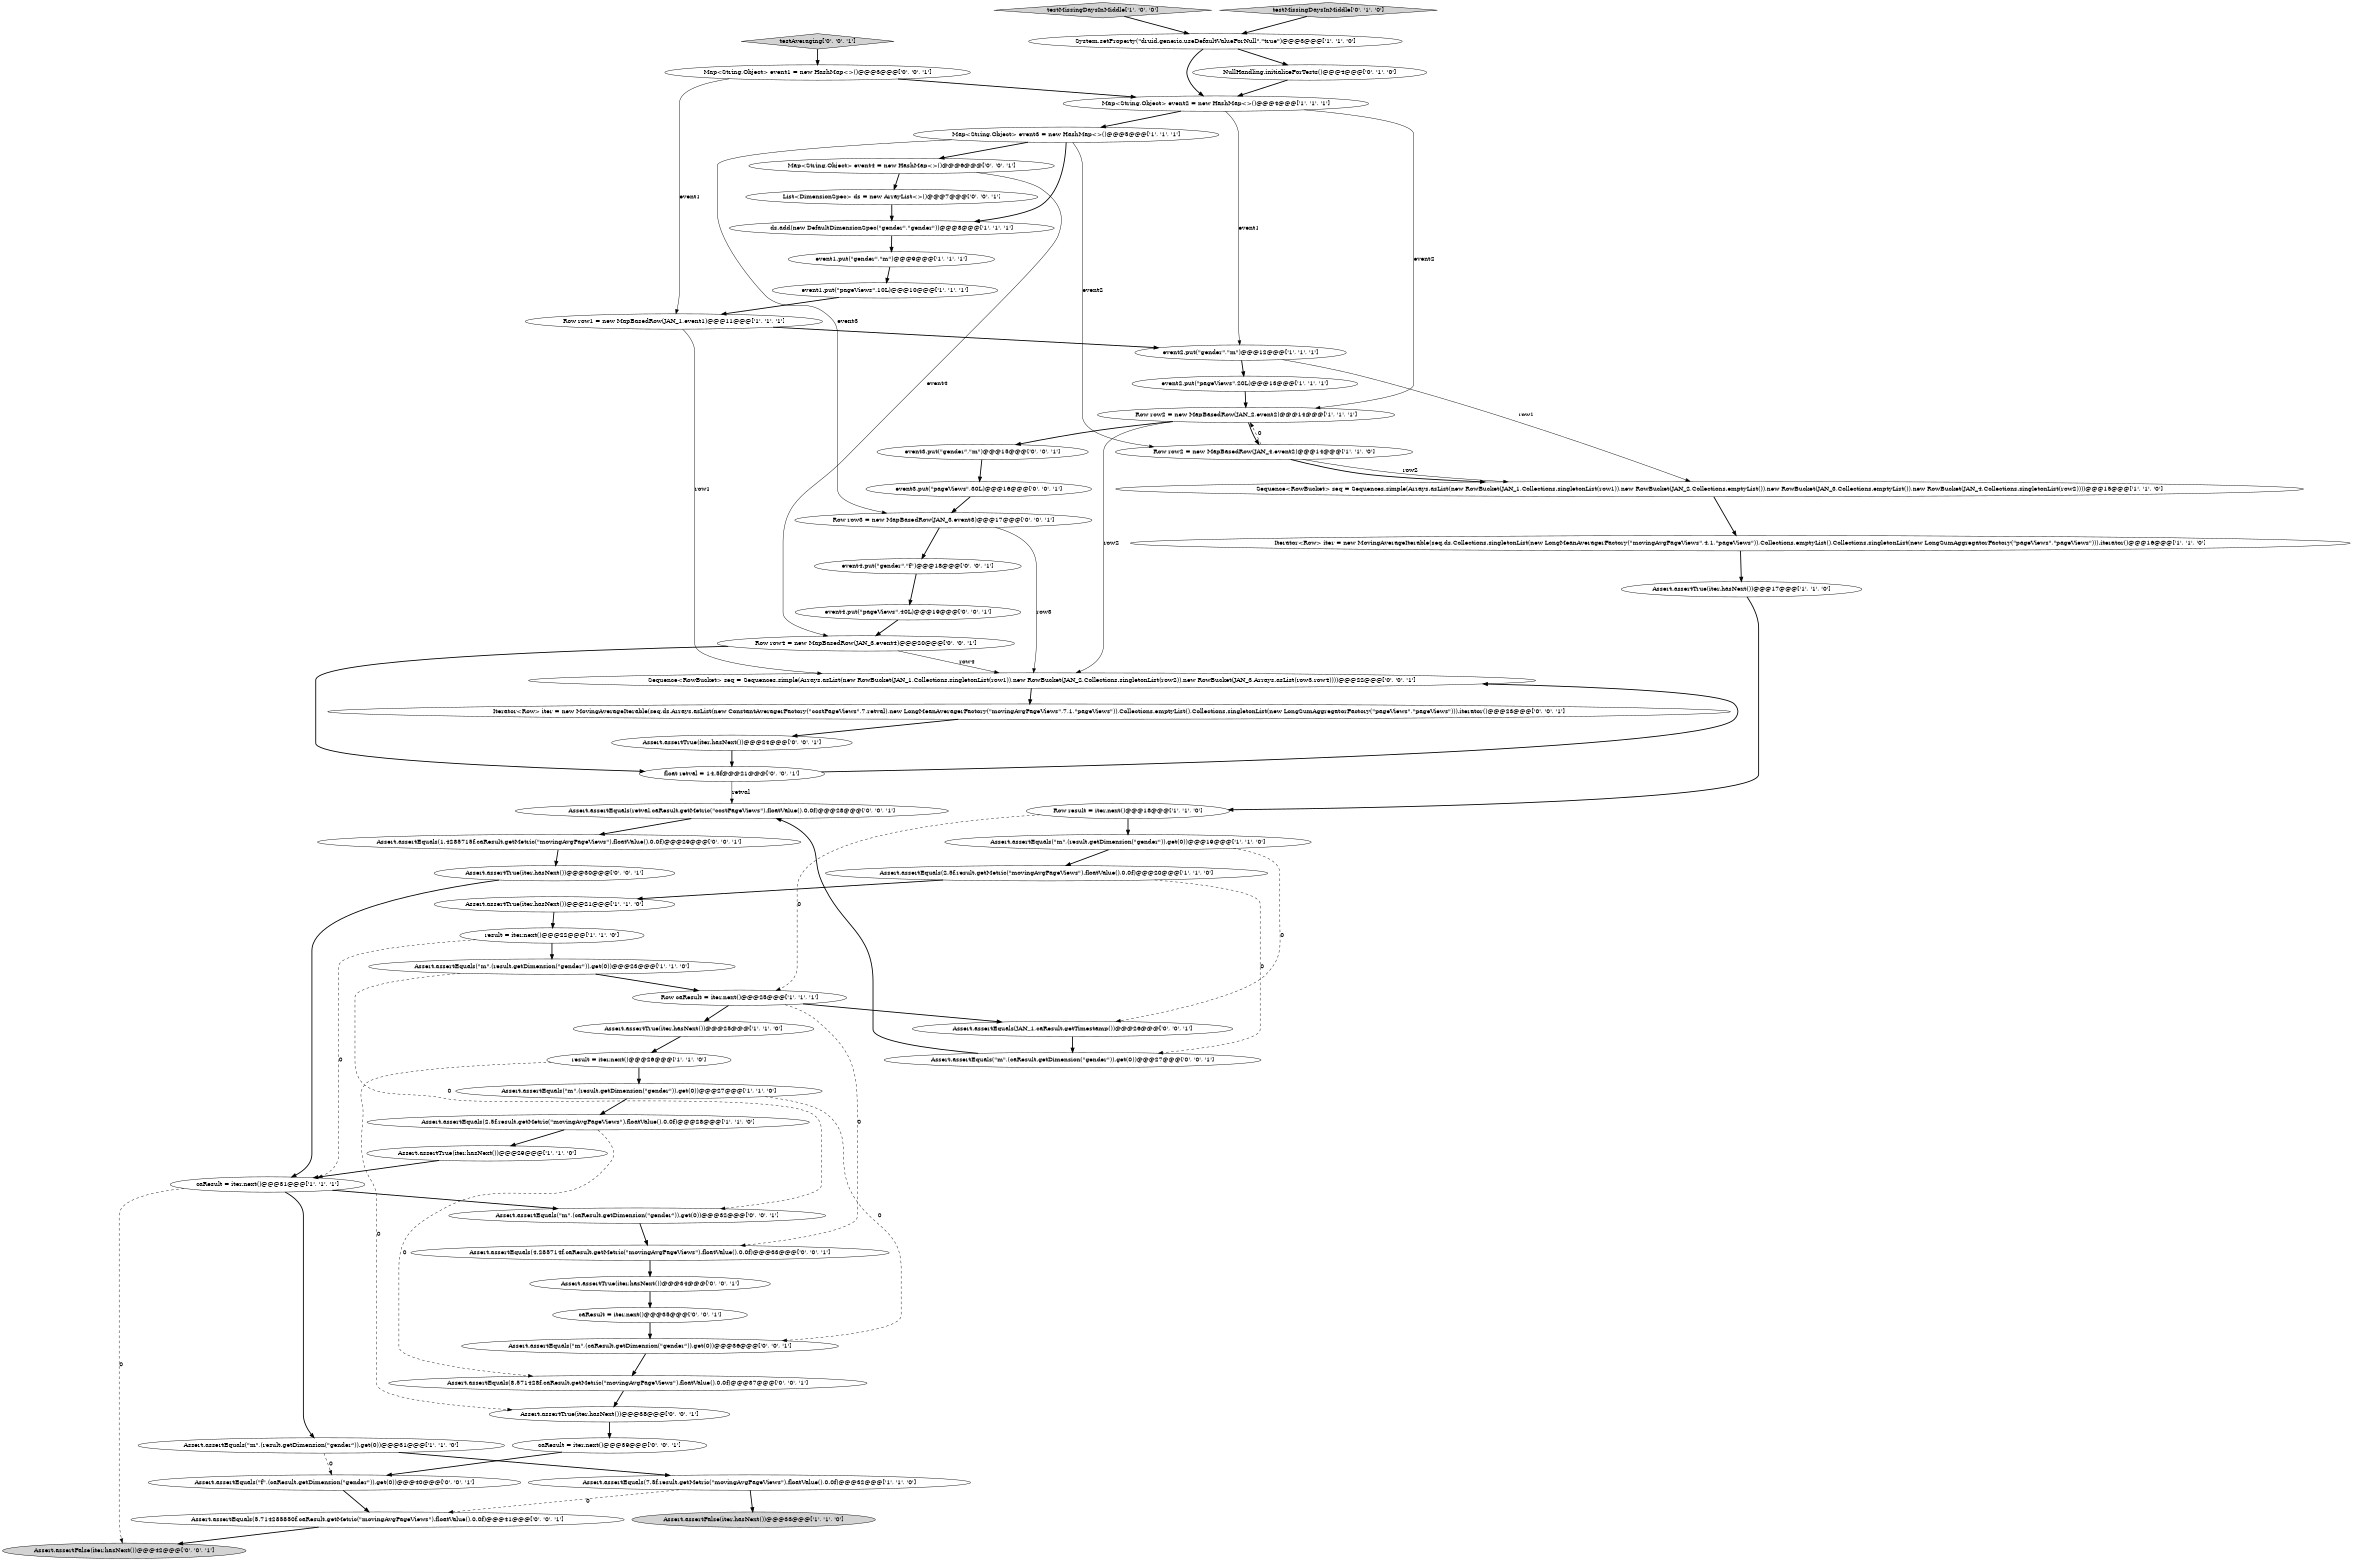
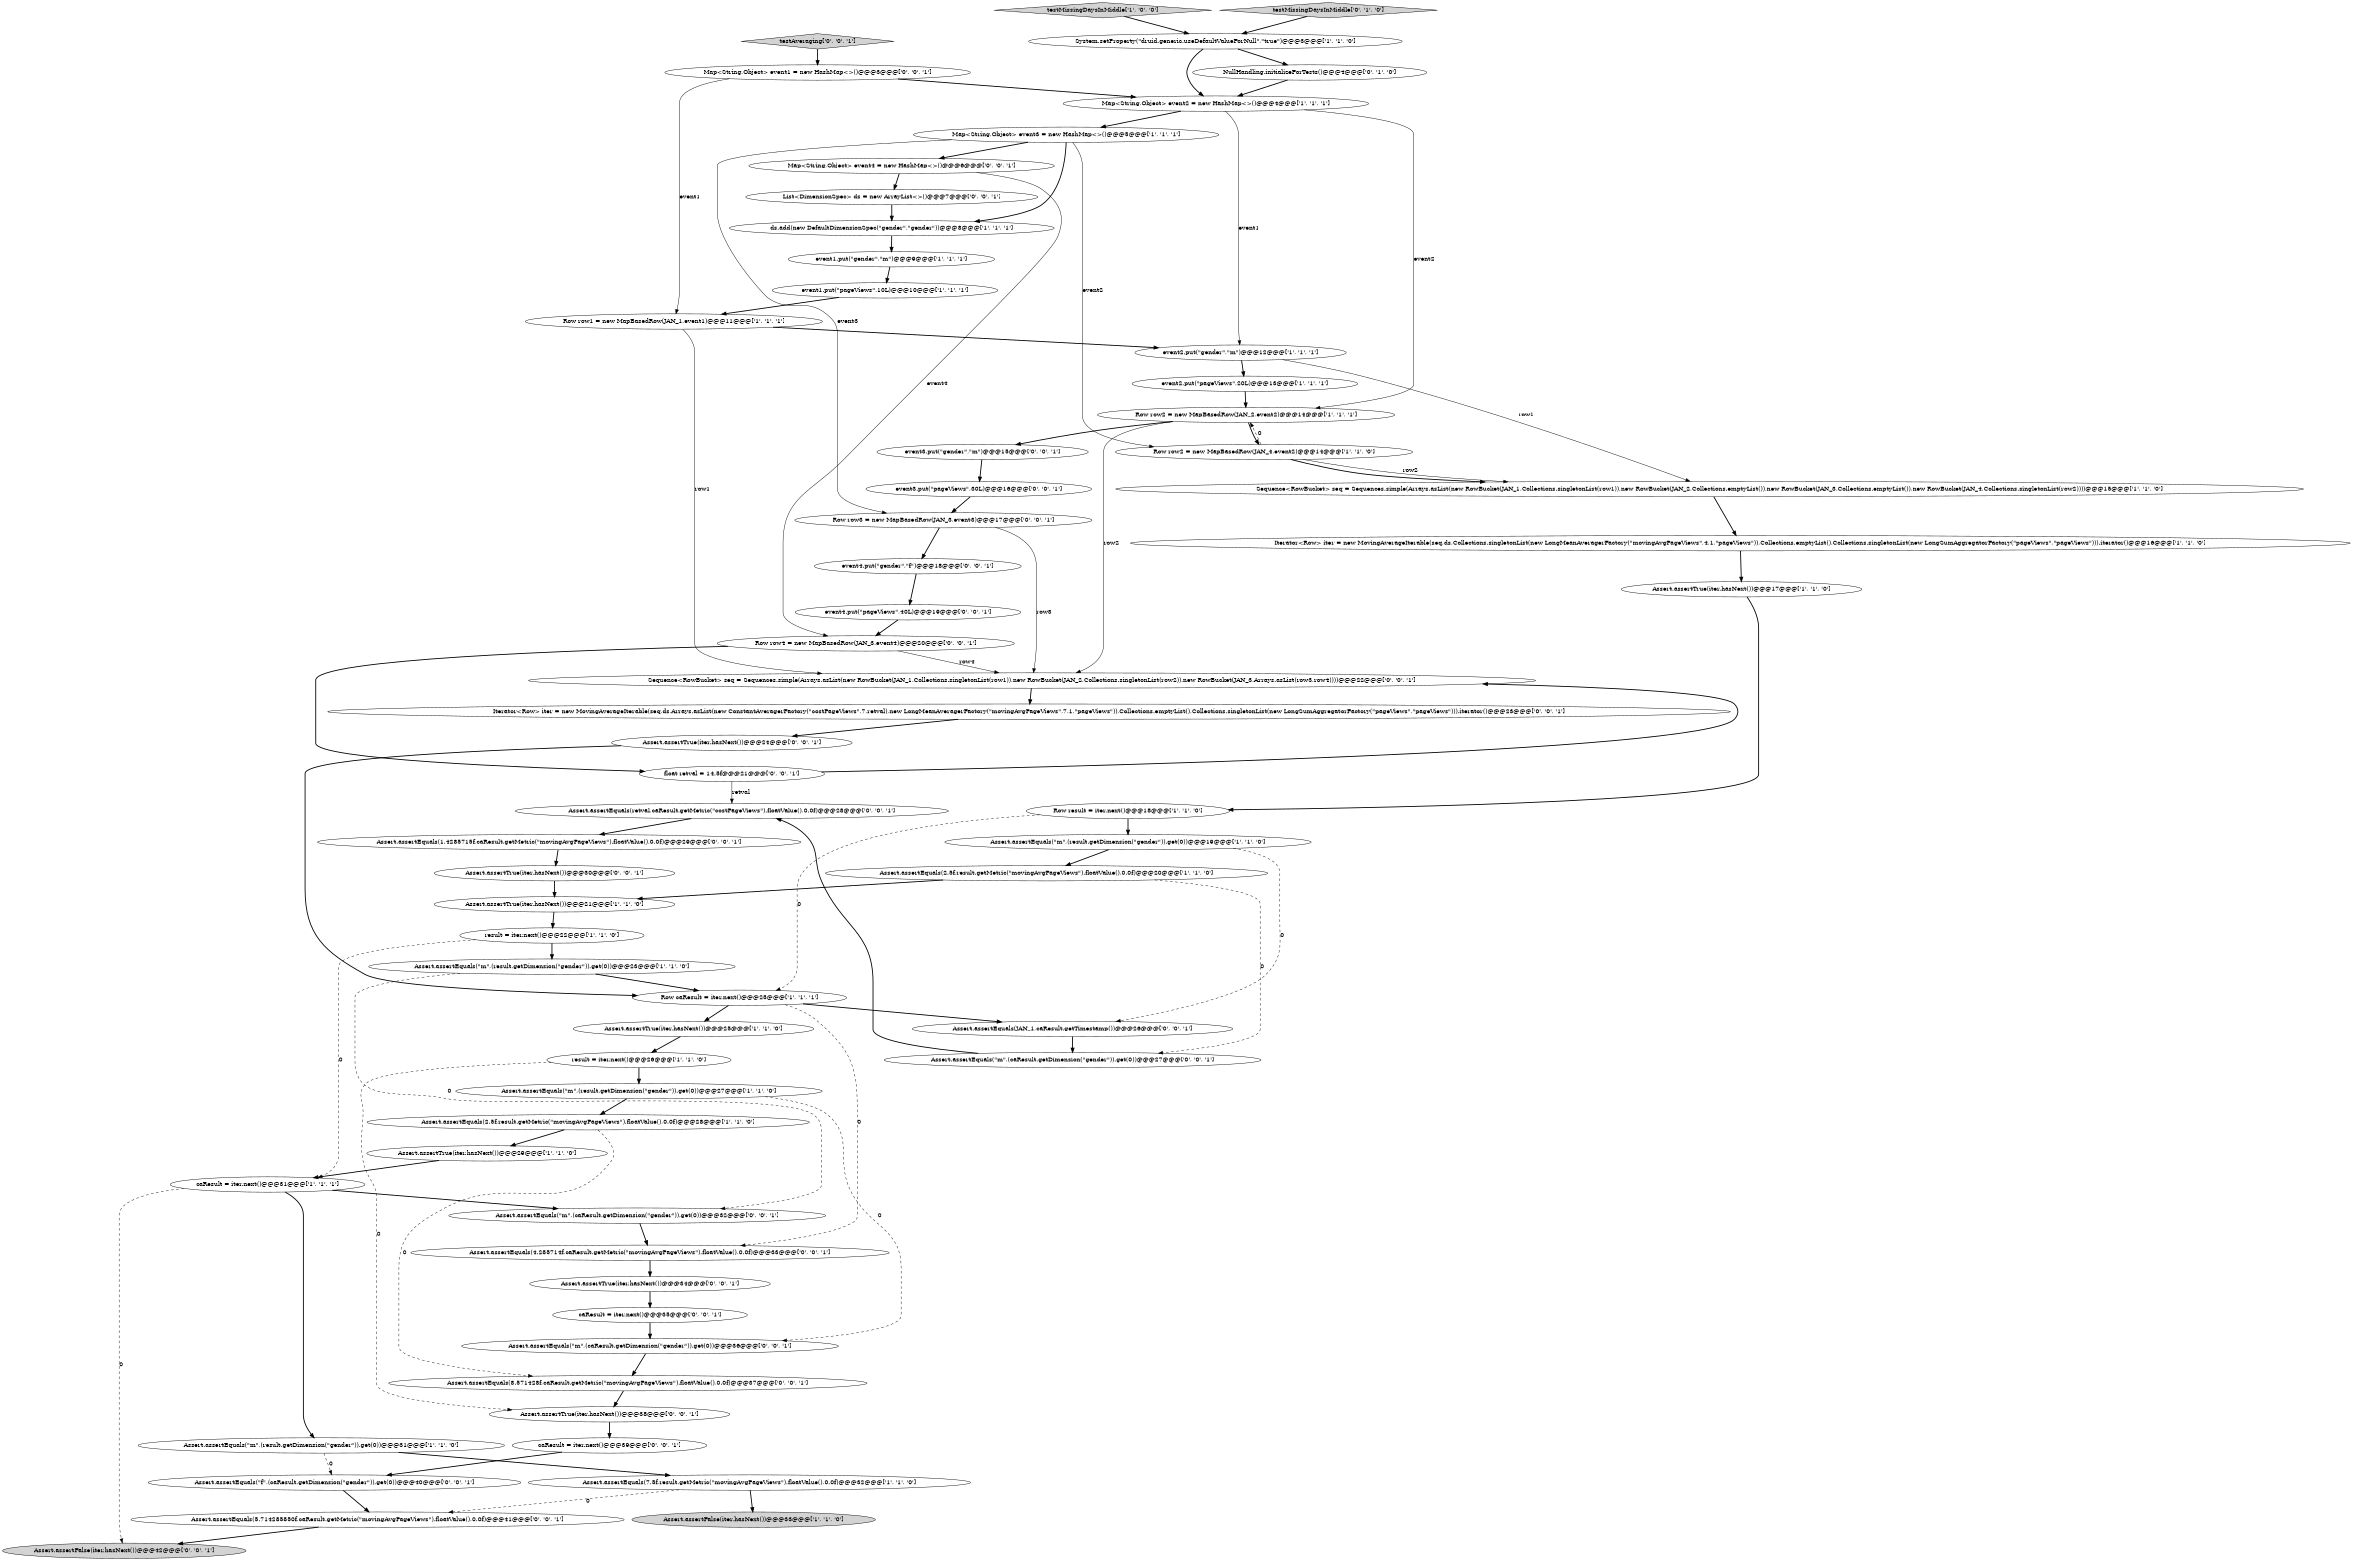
  digraph {
    node [fillcolor=white shape=ellipse style=filled]
    edge [style=bold]
    n1 [fillcolor=lightgray label="testAveraging['0', '0', '1']" shape=diamond]
    n2 [label="Map<String,Object> event1 = new HashMap<>()@@@3@@@['0', '0', '1']"]
    n3 [label="Map<String,Object> event2 = new HashMap<>()@@@4@@@['1', '1', '1']"]
    n4 [label="Row row1 = new MapBasedRow(JAN_1,event1)@@@11@@@['1', '1', '1']"]
    n5 [label="Assert.assertTrue(iter.hasNext())@@@29@@@['1', '1', '0']"]
    n6 [label="caResult = iter.next()@@@31@@@['1', '1', '1']"]
    n7 [label="Assert.assertEquals(\"m\",(result.getDimension(\"gender\")).get(0))@@@31@@@['1', '1', '0']"]
    n8 [label="Assert.assertEquals(\"m\",(caResult.getDimension(\"gender\")).get(0))@@@32@@@['0', '0', '1']"]
    n9 [fillcolor=lightgray label="Assert.assertFalse(iter.hasNext())@@@42@@@['0', '0', '1']"]
    n10 [label="Assert.assertEquals(7.5f,result.getMetric(\"movingAvgPageViews\").floatValue(),0.0f)@@@32@@@['1', '1', '0']"]
    n11 [fillcolor=lightgray label="Assert.assertFalse(iter.hasNext())@@@33@@@['1', '1', '0']"]
    n12 [label="Assert.assertEquals(5.714285850f,caResult.getMetric(\"movingAvgPageViews\").floatValue(),0.0f)@@@41@@@['0', '0', '1']"]
    n13 [label="Assert.assertTrue(iter.hasNext())@@@38@@@['0', '0', '1']"]
    n14 [label="caResult = iter.next()@@@39@@@['0', '0', '1']"]
    n15 [label="Assert.assertEquals(\"f\",(caResult.getDimension(\"gender\")).get(0))@@@40@@@['0', '0', '1']"]
    n16 [label="event3.put(\"gender\",\"m\")@@@15@@@['0', '0', '1']"]
    n17 [label="event3.put(\"pageViews\",30L)@@@16@@@['0', '0', '1']"]
    n18 [label="Row row3 = new MapBasedRow(JAN_3,event3)@@@17@@@['0', '0', '1']"]
    n19 [label="Assert.assertEquals(8.571428f,caResult.getMetric(\"movingAvgPageViews\").floatValue(),0.0f)@@@37@@@['0', '0', '1']"]
    n20 [label="Assert.assertTrue(iter.hasNext())@@@30@@@['0', '0', '1']"]
    n21 [label="Assert.assertEquals(\"m\",(caResult.getDimension(\"gender\")).get(0))@@@27@@@['0', '0', '1']"]
    n22 [label="Assert.assertEquals(retval,caResult.getMetric(\"costPageViews\").floatValue(),0.0f)@@@28@@@['0', '0', '1']"]
    n23 [label="Assert.assertEquals(1.4285715f,caResult.getMetric(\"movingAvgPageViews\").floatValue(),0.0f)@@@29@@@['0', '0', '1']"]
    n24 [label="NullHandling.initializeForTests()@@@4@@@['0', '1', '0']"]
    n25 [label="Map<String,Object> event3 = new HashMap<>()@@@5@@@['1', '1', '1']"]
    n26 [label="Row row2 = new MapBasedRow(JAN_2,event2)@@@14@@@['1', '1', '1']"]
    n27 [label="event2.put(\"gender\",\"m\")@@@12@@@['1', '1', '1']"]
    n28 [label="ds.add(new DefaultDimensionSpec(\"gender\",\"gender\"))@@@8@@@['1', '1', '1']"]
    n29 [label="Map<String,Object> event4 = new HashMap<>()@@@6@@@['0', '0', '1']"]
    n30 [label="Row row2 = new MapBasedRow(JAN_4,event2)@@@14@@@['1', '1', '0']"]
    n31 [label="event1.put(\"gender\",\"m\")@@@9@@@['1', '1', '1']"]
    n32 [label="Row row4 = new MapBasedRow(JAN_3,event4)@@@20@@@['0', '0', '1']"]
    n33 [label="List<DimensionSpec> ds = new ArrayList<>()@@@7@@@['0', '0', '1']"]
    n34 [label="Sequence<RowBucket> seq = Sequences.simple(Arrays.asList(new RowBucket(JAN_1,Collections.singletonList(row1)),new RowBucket(JAN_2,Collections.emptyList()),new RowBucket(JAN_3,Collections.emptyList()),new RowBucket(JAN_4,Collections.singletonList(row2))))@@@15@@@['1', '1', '0']"]
    n35 [label="Sequence<RowBucket> seq = Sequences.simple(Arrays.asList(new RowBucket(JAN_1,Collections.singletonList(row1)),new RowBucket(JAN_2,Collections.singletonList(row2)),new RowBucket(JAN_3,Arrays.asList(row3,row4))))@@@22@@@['0', '0', '1']"]
    n36 [label="event4.put(\"gender\",\"f\")@@@18@@@['0', '0', '1']"]
    n37 [label="Assert.assertEquals(2.5f,result.getMetric(\"movingAvgPageViews\").floatValue(),0.0f)@@@28@@@['1', '1', '0']"]
    n38 [label="event4.put(\"pageViews\",40L)@@@19@@@['0', '0', '1']"]
    n39 [label="float retval = 14.5f@@@21@@@['0', '0', '1']"]
    n40 [label="Iterator<Row> iter = new MovingAverageIterable(seq,ds,Arrays.asList(new ConstantAveragerFactory(\"costPageViews\",7,retval),new LongMeanAveragerFactory(\"movingAvgPageViews\",7,1,\"pageViews\")),Collections.emptyList(),Collections.singletonList(new LongSumAggregatorFactory(\"pageViews\",\"pageViews\"))).iterator()@@@23@@@['0', '0', '1']"]
    n41 [label="Assert.assertEquals(4.285714f,caResult.getMetric(\"movingAvgPageViews\").floatValue(),0.0f)@@@33@@@['0', '0', '1']"]
    n42 [label="Assert.assertTrue(iter.hasNext())@@@34@@@['0', '0', '1']"]
    n43 [label="caResult = iter.next()@@@35@@@['0', '0', '1']"]
    n44 [label="event1.put(\"pageViews\",10L)@@@10@@@['1', '1', '1']"]
    n45 [label="Assert.assertEquals(\"m\",(caResult.getDimension(\"gender\")).get(0))@@@36@@@['0', '0', '1']"]
    n46 [label="Assert.assertTrue(iter.hasNext())@@@24@@@['0', '0', '1']"]
    n47 [label="Row caResult = iter.next()@@@25@@@['1', '1', '1']"]
    n48 [label="Assert.assertTrue(iter.hasNext())@@@25@@@['1', '1', '0']"]
    n49 [label="result = iter.next()@@@26@@@['1', '1', '0']"]
    n50 [label="Assert.assertEquals(\"m\",(result.getDimension(\"gender\")).get(0))@@@27@@@['1', '1', '0']"]
    n51 [label="System.setProperty(\"druid.generic.useDefaultValueForNull\",\"true\")@@@3@@@['1', '1', '0']"]
    n52 [label="Assert.assertEquals(\"m\",(result.getDimension(\"gender\")).get(0))@@@23@@@['1', '1', '0']"]
    n53 [label="Assert.assertEquals(JAN_1,caResult.getTimestamp())@@@26@@@['0', '0', '1']"]
    n54 [label="Assert.assertEquals(\"m\",(result.getDimension(\"gender\")).get(0))@@@19@@@['1', '1', '0']"]
    n55 [label="Assert.assertEquals(2.5f,result.getMetric(\"movingAvgPageViews\").floatValue(),0.0f)@@@20@@@['1', '1', '0']"]
    n56 [label="Assert.assertTrue(iter.hasNext())@@@21@@@['1', '1', '0']"]
    n57 [label="event2.put(\"pageViews\",20L)@@@13@@@['1', '1', '1']"]
    n58 [fillcolor=lightgray label="testMissingDaysInMiddle['1', '0', '0']" shape=diamond]
    n59 [label="Iterator<Row> iter = new MovingAverageIterable(seq,ds,Collections.singletonList(new LongMeanAveragerFactory(\"movingAvgPageViews\",4,1,\"pageViews\")),Collections.emptyList(),Collections.singletonList(new LongSumAggregatorFactory(\"pageViews\",\"pageViews\"))).iterator()@@@16@@@['1', '1', '0']"]
    n60 [label="Assert.assertTrue(iter.hasNext())@@@17@@@['1', '1', '0']"]
    n61 [label="Row result = iter.next()@@@18@@@['1', '1', '0']"]
    n62 [label="result = iter.next()@@@22@@@['1', '1', '0']"]
    n63 [fillcolor=lightgray label="testMissingDaysInMiddle['0', '1', '0']" shape=diamond]
    n1 -> n2
    n2 -> n3
    n2 -> n4 [label=event1 style=solid]
    n3 -> n25
    n3 -> n26 [label=event2 style=solid]
    n3 -> n27 [label=event1 style=solid]
    n4 -> n27
    n4 -> n35 [label=row1 style=solid]
    n5 -> n6
    n6 -> n7
    n6 -> n8
    n6 -> n9 [label=0 style=dashed]
    n7 -> n10
    n7 -> n15 [label=0 style=dashed]
    n8 -> n41
    n10 -> n11
    n10 -> n12 [label=0 style=dashed]
    n12 -> n9
    n13 -> n14
    n14 -> n15
    n15 -> n12
    n16 -> n17
    n17 -> n18
    n18 -> n35 [label=row3 style=solid]
    n18 -> n36
    n19 -> n13
-   n20 -> n6
+   n20 -> n56
    n21 -> n22
    n22 -> n23
    n23 -> n20
    n24 -> n3
    n25 -> n18 [label=event3 style=solid]
    n25 -> n28
    n25 -> n29
    n25 -> n30 [label=event2 style=solid]
    n26 -> n16
    n26 -> n30
    n26 -> n35 [label=row2 style=solid]
    n27 -> n34 [label=row1 style=solid]
    n27 -> n57
    n28 -> n31
    n29 -> n32 [label=event4 style=solid]
    n29 -> n33
    n30 -> n26 [label=0 style=dashed]
    n30 -> n34
    n30 -> n34 [label=row2 style=solid]
    n31 -> n44
    n32 -> n35 [label=row4 style=solid]
    n32 -> n39
    n33 -> n28
    n34 -> n59
    n35 -> n40
    n36 -> n38
    n37 -> n5
    n37 -> n19 [label=0 style=dashed]
    n38 -> n32
    n39 -> n22 [label=retval style=solid]
    n39 -> n35
    n40 -> n46
    n41 -> n42
    n42 -> n43
    n43 -> n45
    n44 -> n4
    n45 -> n19
-   n46 -> n39
+   n46 -> n47
    n47 -> n41 [label=0 style=dashed]
    n47 -> n48
    n47 -> n53
    n48 -> n49
    n49 -> n13 [label=0 style=dashed]
    n49 -> n50
    n50 -> n37
    n50 -> n45 [label=0 style=dashed]
    n51 -> n3
    n51 -> n24
    n52 -> n8 [label=0 style=dashed]
    n52 -> n47
    n53 -> n21
    n54 -> n53 [label=0 style=dashed]
    n54 -> n55
    n55 -> n21 [label=0 style=dashed]
    n55 -> n56
    n56 -> n62
    n57 -> n26
    n58 -> n51
    n59 -> n60
    n60 -> n61
    n61 -> n47 [label=0 style=dashed]
    n61 -> n54
    n62 -> n6 [label=0 style=dashed]
    n62 -> n52
    n63 -> n51
  }
